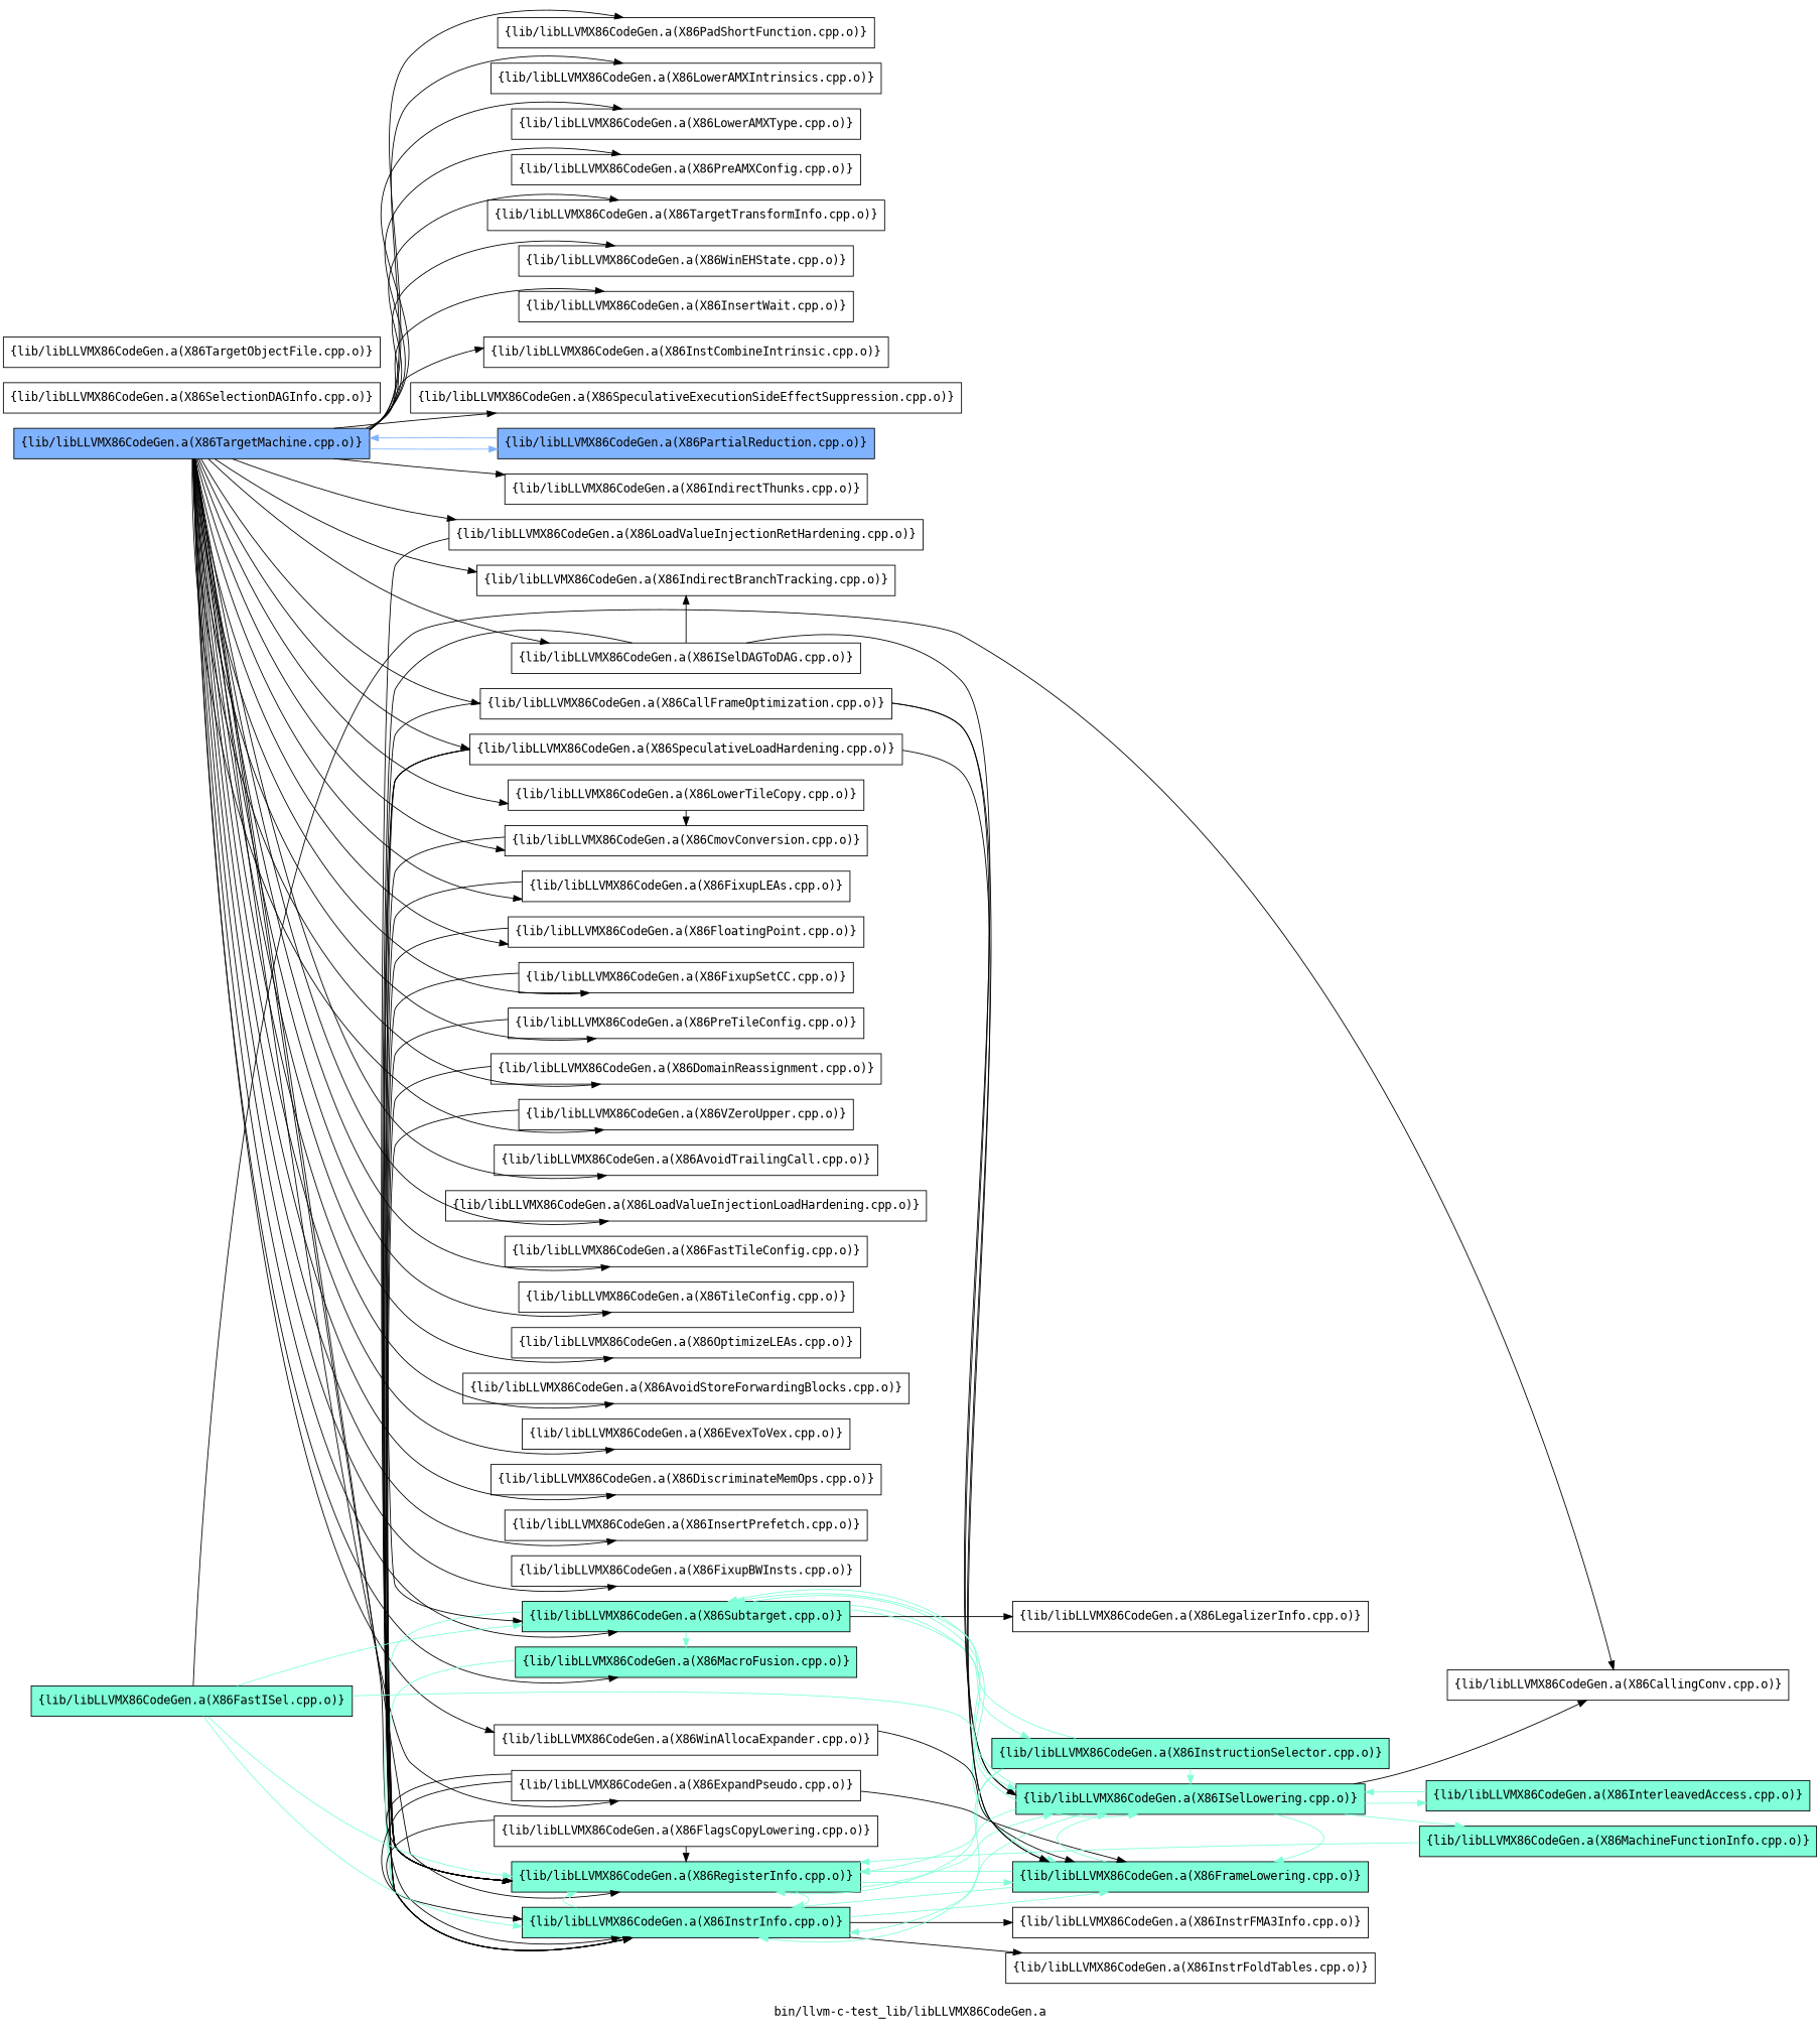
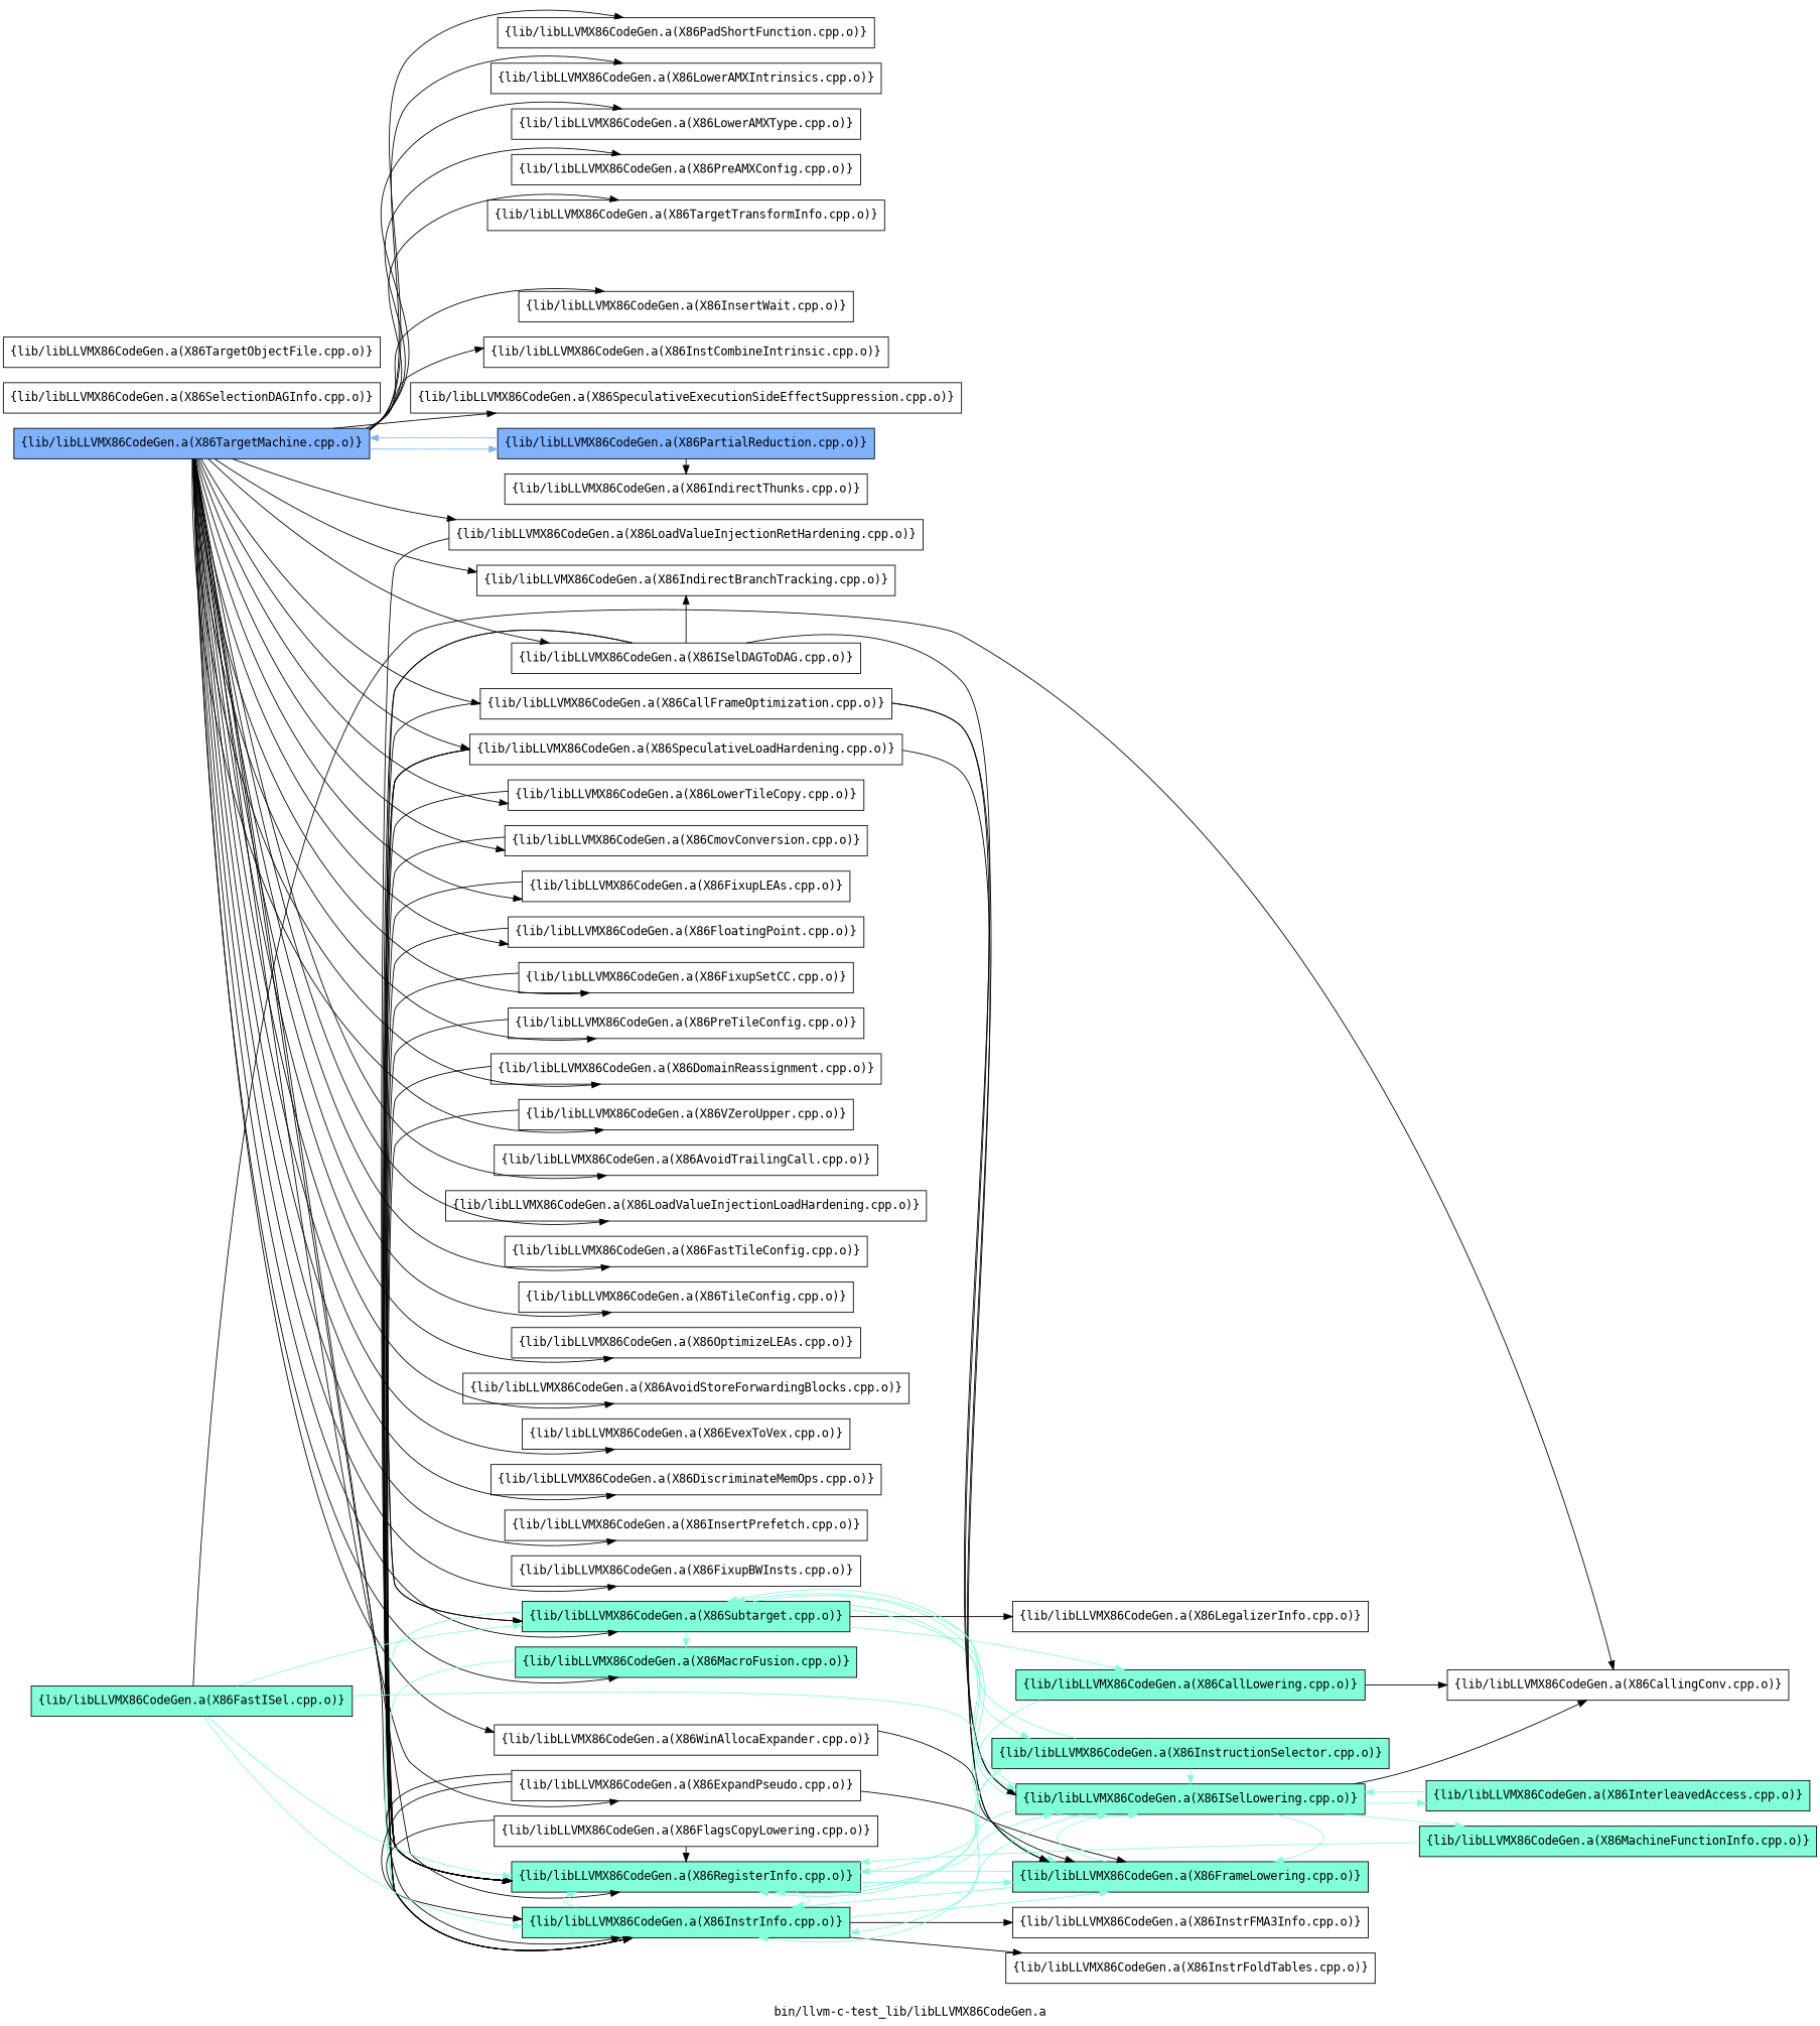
  digraph {
    fontname="DejaVu Sans Mono"
    label="bin/llvm-c-test_lib/libLLVMX86CodeGen.a"
    rankdir=LR
    node [fontname="DejaVu Sans Mono" group=0 shape=box]
    edge [fontname="DejaVu Sans Mono"]
    n1 [fillcolor="0.600000 0.5 1" group=2 label="{lib/libLLVMX86CodeGen.a(X86TargetMachine.cpp.o)}" style=filled]
    n2 [label="{lib/libLLVMX86CodeGen.a(X86InstCombineIntrinsic.cpp.o)}"]
    n3 [label="{lib/libLLVMX86CodeGen.a(X86SpeculativeExecutionSideEffectSuppression.cpp.o)}"]
    n4 [label="{lib/libLLVMX86CodeGen.a(X86IndirectThunks.cpp.o)}"]
    n5 [label="{lib/libLLVMX86CodeGen.a(X86LoadValueInjectionRetHardening.cpp.o)}"]
    n6 [fillcolor="0.450000 0.5 1" group=1 label="{lib/libLLVMX86CodeGen.a(X86RegisterInfo.cpp.o)}" style=filled]
    n7 [fillcolor="0.450000 0.5 1" group=1 label="{lib/libLLVMX86CodeGen.a(X86Subtarget.cpp.o)}" style=filled]
    n8 [fillcolor="0.450000 0.5 1" group=1 label="{lib/libLLVMX86CodeGen.a(X86InstrInfo.cpp.o)}" style=filled]
    n9 [fillcolor="0.450000 0.5 1" group=1 label="{lib/libLLVMX86CodeGen.a(X86MacroFusion.cpp.o)}" style=filled]
    n10 [label="{lib/libLLVMX86CodeGen.a(X86AvoidTrailingCall.cpp.o)}"]
    n11 [label="{lib/libLLVMX86CodeGen.a(X86ExpandPseudo.cpp.o)}"]
    n12 [label="{lib/libLLVMX86CodeGen.a(X86LowerTileCopy.cpp.o)}"]
    n13 [label="{lib/libLLVMX86CodeGen.a(X86FloatingPoint.cpp.o)}"]
    n14 [label="{lib/libLLVMX86CodeGen.a(X86LoadValueInjectionLoadHardening.cpp.o)}"]
    n15 [label="{lib/libLLVMX86CodeGen.a(X86FastTileConfig.cpp.o)}"]
    n16 [label="{lib/libLLVMX86CodeGen.a(X86TileConfig.cpp.o)}"]
    n17 [label="{lib/libLLVMX86CodeGen.a(X86SpeculativeLoadHardening.cpp.o)}"]
    n18 [label="{lib/libLLVMX86CodeGen.a(X86FlagsCopyLowering.cpp.o)}"]
    n19 [label="{lib/libLLVMX86CodeGen.a(X86FixupSetCC.cpp.o)}"]
    n20 [label="{lib/libLLVMX86CodeGen.a(X86OptimizeLEAs.cpp.o)}"]
    n21 [label="{lib/libLLVMX86CodeGen.a(X86CallFrameOptimization.cpp.o)}"]
    n22 [label="{lib/libLLVMX86CodeGen.a(X86AvoidStoreForwardingBlocks.cpp.o)}"]
    n23 [label="{lib/libLLVMX86CodeGen.a(X86PreTileConfig.cpp.o)}"]
    n24 [label="{lib/libLLVMX86CodeGen.a(X86CmovConversion.cpp.o)}"]
    n25 [label="{lib/libLLVMX86CodeGen.a(X86ISelDAGToDAG.cpp.o)}"]
    n26 [label="{lib/libLLVMX86CodeGen.a(X86IndirectBranchTracking.cpp.o)}"]
    n27 [label="{lib/libLLVMX86CodeGen.a(X86EvexToVex.cpp.o)}"]
    n28 [label="{lib/libLLVMX86CodeGen.a(X86DiscriminateMemOps.cpp.o)}"]
    n29 [label="{lib/libLLVMX86CodeGen.a(X86InsertPrefetch.cpp.o)}"]
    n30 [label="{lib/libLLVMX86CodeGen.a(X86FixupBWInsts.cpp.o)}"]
    n31 [label="{lib/libLLVMX86CodeGen.a(X86PadShortFunction.cpp.o)}"]
    n32 [label="{lib/libLLVMX86CodeGen.a(X86FixupLEAs.cpp.o)}"]
    n33 [label="{lib/libLLVMX86CodeGen.a(X86LowerAMXIntrinsics.cpp.o)}"]
    n34 [label="{lib/libLLVMX86CodeGen.a(X86LowerAMXType.cpp.o)}"]
    n35 [label="{lib/libLLVMX86CodeGen.a(X86PreAMXConfig.cpp.o)}"]
    n36 [label="{lib/libLLVMX86CodeGen.a(X86DomainReassignment.cpp.o)}"]
    n37 [fillcolor="0.600000 0.5 1" group=2 label="{lib/libLLVMX86CodeGen.a(X86PartialReduction.cpp.o)}" style=filled]
    n38 [label="{lib/libLLVMX86CodeGen.a(X86TargetTransformInfo.cpp.o)}"]
    n39 [label="{lib/libLLVMX86CodeGen.a(X86VZeroUpper.cpp.o)}"]
    n40 [label="{lib/libLLVMX86CodeGen.a(X86WinAllocaExpander.cpp.o)}"]
-   n41 [label="{lib/libLLVMX86CodeGen.a(X86WinEHState.cpp.o)}"]
    n42 [label="{lib/libLLVMX86CodeGen.a(X86InsertWait.cpp.o)}"]
    n43 [fillcolor="0.450000 0.5 1" group=1 label="{lib/libLLVMX86CodeGen.a(X86ISelLowering.cpp.o)}" style=filled]
    n44 [fillcolor="0.450000 0.5 1" group=1 label="{lib/libLLVMX86CodeGen.a(X86FrameLowering.cpp.o)}" style=filled]
+   n45 [fillcolor="0.450000 0.5 1" group=1 label="{lib/libLLVMX86CodeGen.a(X86CallLowering.cpp.o)}" style=filled]
    n46 [label="{lib/libLLVMX86CodeGen.a(X86LegalizerInfo.cpp.o)}"]
    n47 [fillcolor="0.450000 0.5 1" group=1 label="{lib/libLLVMX86CodeGen.a(X86InstructionSelector.cpp.o)}" style=filled]
    n48 [label="{lib/libLLVMX86CodeGen.a(X86InstrFoldTables.cpp.o)}"]
    n49 [label="{lib/libLLVMX86CodeGen.a(X86InstrFMA3Info.cpp.o)}"]
    n50 [fillcolor="0.450000 0.5 1" group=1 label="{lib/libLLVMX86CodeGen.a(X86MachineFunctionInfo.cpp.o)}" style=filled]
    n51 [label="{lib/libLLVMX86CodeGen.a(X86CallingConv.cpp.o)}"]
    n52 [fillcolor="0.450000 0.5 1" group=1 label="{lib/libLLVMX86CodeGen.a(X86InterleavedAccess.cpp.o)}" style=filled]
    n53 [fillcolor="0.450000 0.5 1" group=1 label="{lib/libLLVMX86CodeGen.a(X86FastISel.cpp.o)}" style=filled]
    n54 [label="{lib/libLLVMX86CodeGen.a(X86SelectionDAGInfo.cpp.o)}"]
    n55 [label="{lib/libLLVMX86CodeGen.a(X86TargetObjectFile.cpp.o)}"]
    subgraph sub_1 {
      rank=same
      n1
    }
    subgraph sub_2 {
      rank=same
      n2
      n3
      n4
      n5
      n6
      n7
      n8
      n9
      n10
      n11
      n12
      n13
      n14
      n15
      n16
      n17
      n18
      n19
      n20
      n21
      n22
      n23
      n24
      n25
      n26
      n27
      n28
      n29
      n30
      n31
      n32
      n33
      n34
      n35
      n36
      n37
      n38
      n39
      n40
-     n41
      n42
    }
    subgraph sub_3 {
      rank=same
      n43
      n44
+     n45
      n46
      n47
      n48
      n49
    }
    n1 -> n2
    n1 -> n3
-   n1 -> n4
+   n37 -> n4
    n1 -> n5
    n1 -> n6
    n1 -> n7
    n1 -> n8
    n1 -> n9
    n1 -> n10
    n1 -> n11
    n1 -> n12
    n1 -> n13
    n1 -> n14
    n1 -> n15
    n1 -> n16
    n1 -> n17
    n1 -> n19
    n1 -> n20
    n1 -> n21
    n1 -> n22
    n1 -> n23
    n1 -> n24
    n1 -> n25
    n1 -> n26
    n1 -> n27
    n1 -> n28
    n1 -> n29
    n1 -> n30
    n1 -> n31
    n1 -> n32
    n1 -> n33
    n1 -> n34
    n1 -> n35
    n1 -> n36
    n1 -> n37 [color="0.600000 0.5 1"]
    n1 -> n38
    n1 -> n39
    n1 -> n40
-   n1 -> n41
    n1 -> n42
    n5 -> n6
    n6 -> n8 [color="0.450000 0.5 1"]
    n6 -> n43 [color="0.450000 0.5 1"]
    n6 -> n44 [color="0.450000 0.5 1"]
    n7 -> n8 [color="0.450000 0.5 1"]
    n7 -> n9 [color="0.450000 0.5 1"]
    n7 -> n43 [color="0.450000 0.5 1"]
    n7 -> n44 [color="0.450000 0.5 1"]
+   n7 -> n45 [color="0.450000 0.5 1"]
    n7 -> n46
    n7 -> n47 [color="0.450000 0.5 1"]
    n8 -> n6 [color="0.450000 0.5 1"]
    n8 -> n44 [color="0.450000 0.5 1"]
    n8 -> n48
    n8 -> n49
    n9 -> n8 [color="0.450000 0.5 1"]
    n11 -> n6
    n11 -> n8
    n11 -> n44
-   n12 -> n24
+   n12 -> n6
    n13 -> n6
    n17 -> n6
    n17 -> n7
    n17 -> n8
    n17 -> n44
    n18 -> n6
    n18 -> n8
    n19 -> n6
    n21 -> n6
    n21 -> n43
    n21 -> n44
    n23 -> n6
    n24 -> n8
+   n25 -> n7
    n25 -> n8
    n25 -> n26
    n25 -> n43
    n32 -> n8
    n36 -> n6
    n37 -> n1 [color="0.600000 0.5 1"]
    n39 -> n6
    n40 -> n44
    n43 -> n6 [color="0.450000 0.5 1"]
    n43 -> n7 [color="0.450000 0.5 1"]
    n43 -> n8 [color="0.450000 0.5 1"]
    n43 -> n44 [color="0.450000 0.5 1"]
    n43 -> n50 [color="0.450000 0.5 1"]
    n43 -> n51
    n43 -> n52 [color="0.450000 0.5 1"]
    n44 -> n6 [color="0.450000 0.5 1"]
    n44 -> n8 [color="0.450000 0.5 1"]
    n44 -> n43 [color="0.450000 0.5 1"]
+   n45 -> n6 [color="0.450000 0.5 1"]
+   n45 -> n51
    n47 -> n6 [color="0.450000 0.5 1"]
    n47 -> n7 [color="0.450000 0.5 1"]
    n47 -> n8 [color="0.450000 0.5 1"]
    n47 -> n43 [color="0.450000 0.5 1"]
    n50 -> n6 [color="0.450000 0.5 1"]
    n52 -> n43 [color="0.450000 0.5 1"]
    n53 -> n6 [color="0.450000 0.5 1"]
    n53 -> n7 [color="0.450000 0.5 1"]
    n53 -> n8 [color="0.450000 0.5 1"]
    n53 -> n43 [color="0.450000 0.5 1"]
    n53 -> n51
  }
